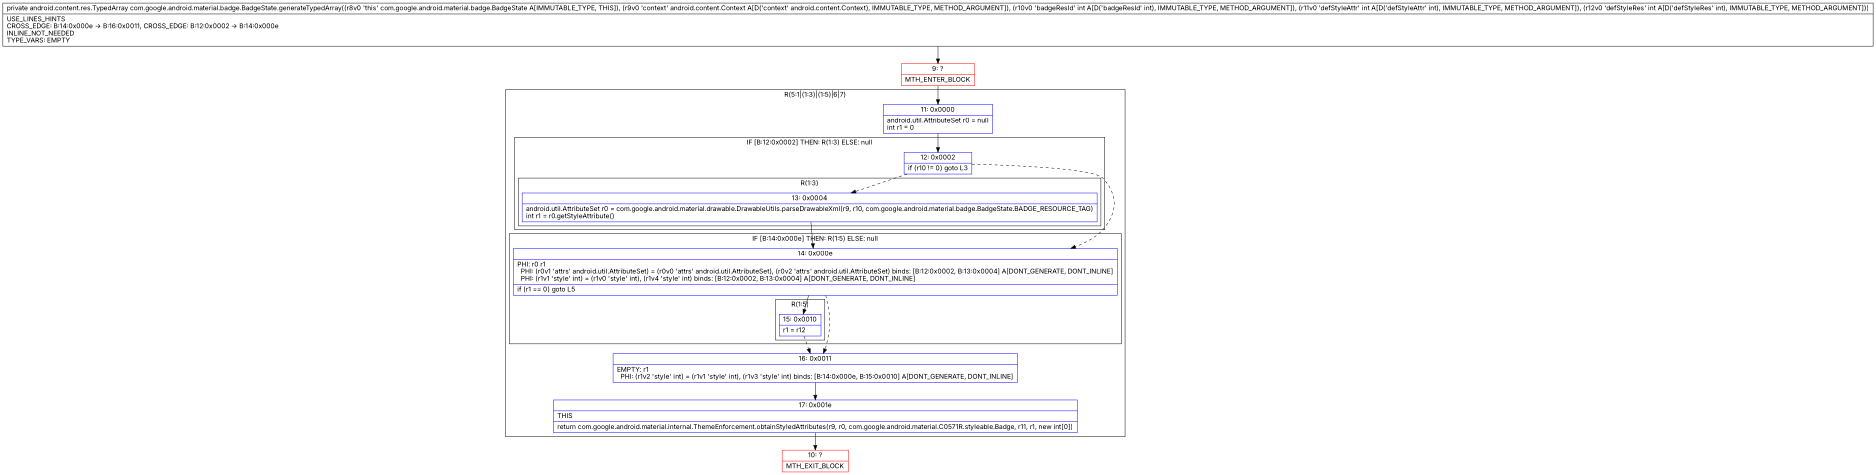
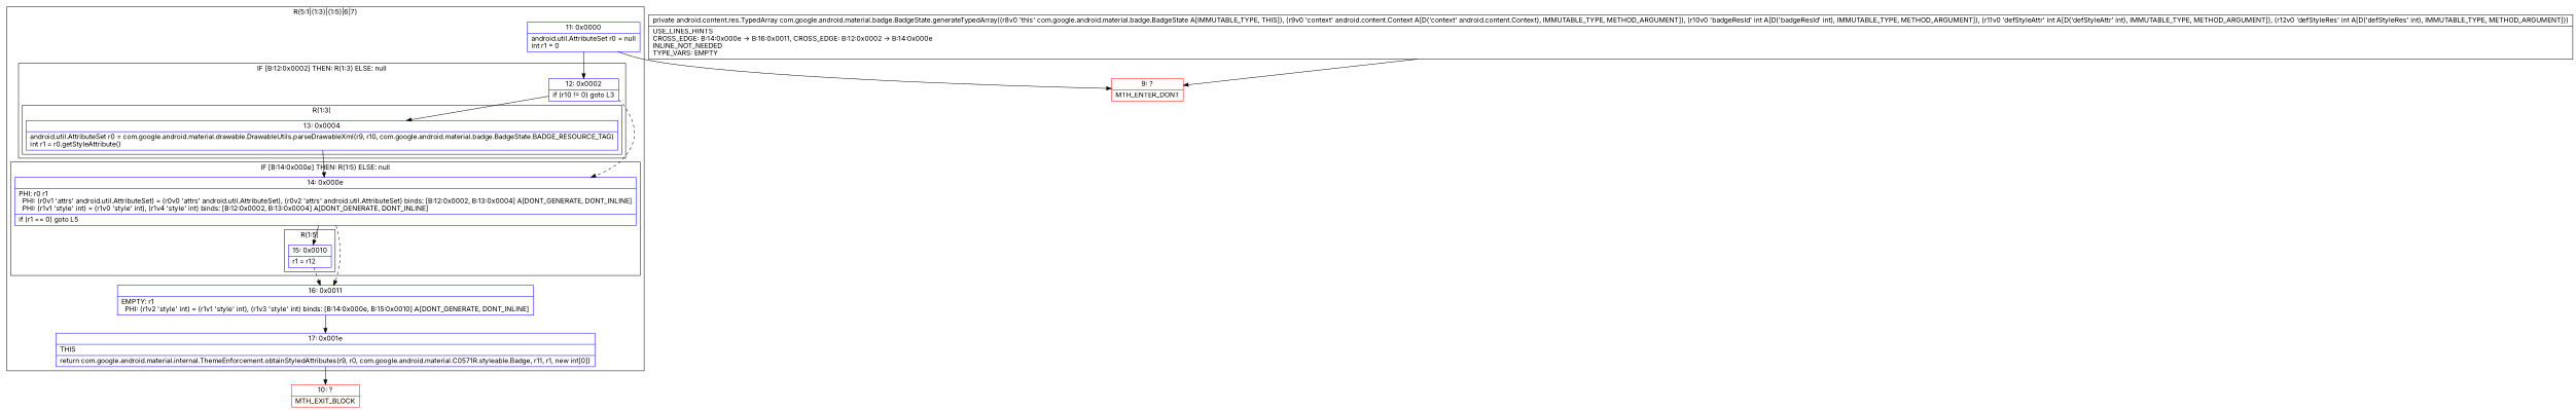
  digraph {
    fontname=Inter
    node [color=blue fontname=Inter shape=record]
    edge [fontname=Inter]
    n1 [label="{13\:\ 0x0004|android.util.AttributeSet r0 = com.google.android.material.drawable.DrawableUtils.parseDrawableXml(r9, r10, com.google.android.material.badge.BadgeState.BADGE_RESOURCE_TAG)\lint r1 = r0.getStyleAttribute()\l}"]
    n2 [label="{12\:\ 0x0002|if (r10 != 0) goto L3\l}"]
    n3 [label="{15\:\ 0x0010|r1 = r12\l}"]
    n4 [label="{14\:\ 0x000e|PHI: r0 r1 \l  PHI: (r0v1 'attrs' android.util.AttributeSet) = (r0v0 'attrs' android.util.AttributeSet), (r0v2 'attrs' android.util.AttributeSet) binds: [B:12:0x0002, B:13:0x0004] A[DONT_GENERATE, DONT_INLINE]\l  PHI: (r1v1 'style' int) = (r1v0 'style' int), (r1v4 'style' int) binds: [B:12:0x0002, B:13:0x0004] A[DONT_GENERATE, DONT_INLINE]\l|if (r1 == 0) goto L5\l}"]
    n5 [label="{11\:\ 0x0000|android.util.AttributeSet r0 = null\lint r1 = 0\l}"]
    n6 [label="{16\:\ 0x0011|EMPTY: r1 \l  PHI: (r1v2 'style' int) = (r1v1 'style' int), (r1v3 'style' int) binds: [B:14:0x000e, B:15:0x0010] A[DONT_GENERATE, DONT_INLINE]\l}"]
    n7 [label="{17\:\ 0x001e|THIS\l|return com.google.android.material.internal.ThemeEnforcement.obtainStyledAttributes(r9, r0, com.google.android.material.C0571R.styleable.Badge, r11, r1, new int[0])\l}"]
    n8 [color=red label="{10\:\ ?|MTH_EXIT_BLOCK\l}"]
-   n9 [color=red label="{9\:\ ?|MTH_ENTER_BLOCK\l}"]
+   n9 [color=red label="{9\:\ ?|MTH_ENTER_DONT\l}"]
    n10 [label="{private android.content.res.TypedArray com.google.android.material.badge.BadgeState.generateTypedArray((r8v0 'this' com.google.android.material.badge.BadgeState A[IMMUTABLE_TYPE, THIS]), (r9v0 'context' android.content.Context A[D('context' android.content.Context), IMMUTABLE_TYPE, METHOD_ARGUMENT]), (r10v0 'badgeResId' int A[D('badgeResId' int), IMMUTABLE_TYPE, METHOD_ARGUMENT]), (r11v0 'defStyleAttr' int A[D('defStyleAttr' int), IMMUTABLE_TYPE, METHOD_ARGUMENT]), (r12v0 'defStyleRes' int A[D('defStyleRes' int), IMMUTABLE_TYPE, METHOD_ARGUMENT]))  | USE_LINES_HINTS\lCROSS_EDGE: B:14:0x000e \-\> B:16:0x0011, CROSS_EDGE: B:12:0x0002 \-\> B:14:0x000e\lINLINE_NOT_NEEDED\lTYPE_VARS: EMPTY\l}" color=""]
    subgraph cluster_1 {
      label="R(5:1|(1:3)|(1:5)|6|7)"
      n5
      n6
      n7
      subgraph cluster_2 {
        label="IF [B:12:0x0002] THEN: R(1:3) ELSE: null"
        n2
        subgraph cluster_3 {
          label="R(1:3)"
          n1
        }
      }
      subgraph cluster_4 {
        label="IF [B:14:0x000e] THEN: R(1:5) ELSE: null"
        n4
        subgraph cluster_5 {
          label="R(1:5)"
          n3
        }
      }
    }
    n1 -> n4
-   n2 -> n1 [style=dashed]
+   n2 -> n1
    n2 -> n4 [style=dashed]
    n3 -> n6 [style=dashed]
    n4 -> n3
    n4 -> n6 [style=dashed]
    n5 -> n2
    n6 -> n7
    n7 -> n8
-   n9 -> n5
+   n5 -> n9
    n10 -> n9
  }
